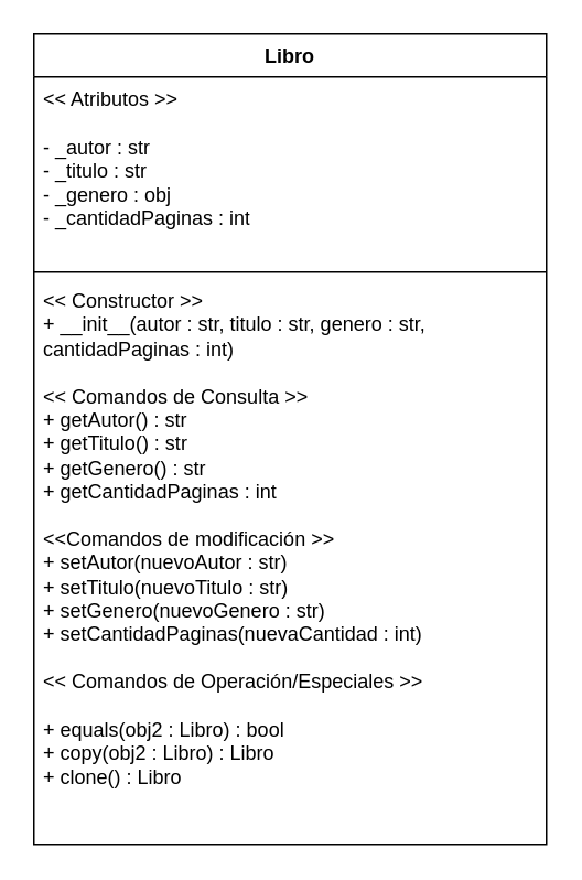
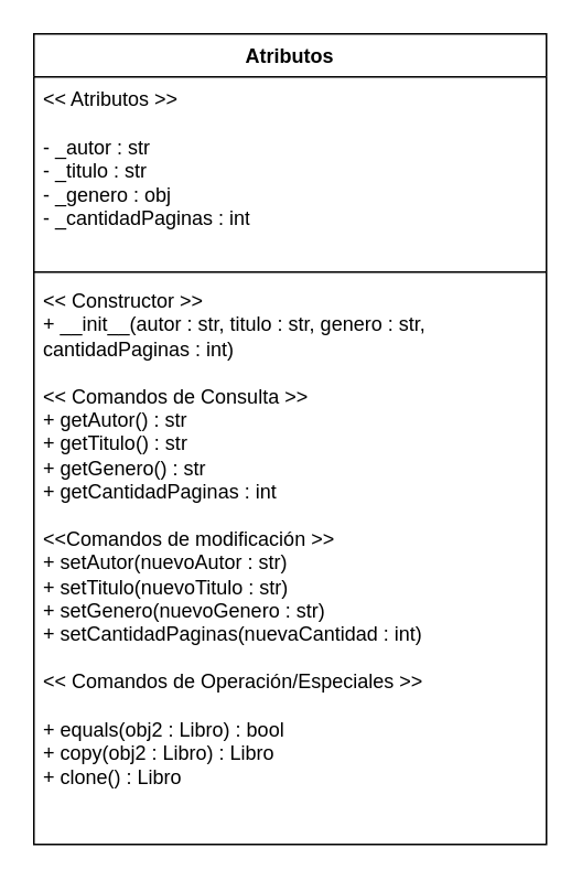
  <mxCell id="0" />
  <mxCell id="1" parent="0" />
- <mxCell id="2" value="Libro" style="swimlane;fontStyle=1;align=center;verticalAlign=top;childLayout=stackLayout;horizontal=1;startSize=26;horizontalStack=0;resizeParent=1;resizeParentMax=0;resizeLast=0;collapsible=1;marginBottom=0;whiteSpace=wrap;html=1;" parent="1" vertex="1"><mxGeometry x="20" y="20" width="310" height="490" as="geometry" /></mxCell>
+ <mxCell id="2" value="Atributos" style="swimlane;fontStyle=1;align=center;verticalAlign=top;childLayout=stackLayout;horizontal=1;startSize=26;horizontalStack=0;resizeParent=1;resizeParentMax=0;resizeLast=0;collapsible=1;marginBottom=0;whiteSpace=wrap;html=1;" parent="1" vertex="1"><mxGeometry x="20" y="20" width="310" height="490" as="geometry" /></mxCell>
  <mxCell id="3" value="&amp;lt;&amp;lt; Atributos &amp;gt;&amp;gt;&lt;div&gt;&lt;br&gt;&lt;/div&gt;&lt;div&gt;- _autor : str&lt;/div&gt;&lt;div&gt;- _titulo : str&lt;/div&gt;&lt;div&gt;- _genero : obj&lt;/div&gt;&lt;div&gt;- _cantidadPaginas : int&lt;/div&gt;&lt;div&gt;&lt;br&gt;&lt;/div&gt;" style="text;strokeColor=none;fillColor=none;align=left;verticalAlign=top;spacingLeft=4;spacingRight=4;overflow=hidden;rotatable=0;points=[[0,0.5],[1,0.5]];portConstraint=eastwest;whiteSpace=wrap;html=1;" parent="2" vertex="1"><mxGeometry y="26" width="310" height="114" as="geometry" /></mxCell>
  <mxCell id="4" value="" style="line;strokeWidth=1;fillColor=none;align=left;verticalAlign=middle;spacingTop=-1;spacingLeft=3;spacingRight=3;rotatable=0;labelPosition=right;points=[];portConstraint=eastwest;strokeColor=inherit;" parent="2" vertex="1"><mxGeometry y="140" width="310" height="8" as="geometry" /></mxCell>
  <mxCell id="5" value="&amp;lt;&amp;lt; Constructor &amp;gt;&amp;gt;&lt;div&gt;+ __init__(autor : str, titulo : str, genero : str, cantidadPaginas : int)&lt;/div&gt;&lt;div&gt;&lt;br&gt;&lt;/div&gt;&lt;div&gt;&amp;lt;&amp;lt; Comandos de Consulta &amp;gt;&amp;gt;&lt;/div&gt;&lt;div&gt;+ getAutor() : str&lt;/div&gt;&lt;div&gt;+ getTitulo() : str&lt;/div&gt;&lt;div&gt;+ getGenero() : str&lt;/div&gt;&lt;div&gt;+ getCantidadPaginas : int&lt;/div&gt;&lt;div&gt;&lt;br&gt;&lt;/div&gt;&lt;div&gt;&amp;lt;&amp;lt;Comandos de modificación &amp;gt;&amp;gt;&lt;/div&gt;&lt;div&gt;+ setAutor(nuevoAutor : str)&lt;/div&gt;&lt;div&gt;+ setTitulo(nuevoTitulo : str)&lt;/div&gt;&lt;div&gt;+ setGenero(nuevoGenero : str)&lt;/div&gt;&lt;div&gt;+ setCantidadPaginas(nuevaCantidad : int)&lt;/div&gt;&lt;div&gt;&lt;br&gt;&lt;/div&gt;&lt;div&gt;&amp;lt;&amp;lt; Comandos de Operación/Especiales &amp;gt;&amp;gt;&lt;/div&gt;&lt;div&gt;&lt;br&gt;&lt;/div&gt;&lt;div&gt;+ equals(obj2 : Libro) : bool&lt;/div&gt;&lt;div&gt;+ copy(obj2 : Libro) : Libro&lt;/div&gt;&lt;div&gt;+ clone() : Libro&lt;/div&gt;" style="text;strokeColor=none;fillColor=none;align=left;verticalAlign=top;spacingLeft=4;spacingRight=4;overflow=hidden;rotatable=0;points=[[0,0.5],[1,0.5]];portConstraint=eastwest;whiteSpace=wrap;html=1;" parent="2" vertex="1"><mxGeometry y="148" width="310" height="342" as="geometry" /></mxCell>
